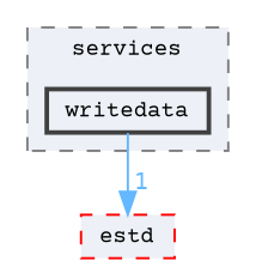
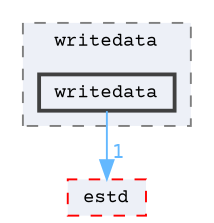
  digraph {
    compound=true
    fontname="Courier Prime"
    node [fillcolor="#edf0f7" fontname="Courier Prime" fontsize=10 shape=box]
    n1 [color=grey25 height=0.2 label=writedata style="filled,bold" width=0.4]
    n2 [color=red height=0.2 label=estd style="filled,dashed" width=0.4]
    subgraph cluster_1 {
      bgcolor="#edf0f7"
      fontsize=10
-     label=services
+     label=writedata
      pencolor=grey50
      style="filled,dashed"
      n1
    }
    n1 -> n2 [color=steelblue1 fontcolor=steelblue1 fontname="Courier Prime" fontsize=10 headlabel=1 labeldistance=1.5 labelfontname=Helvetica labelfontsize=10]
  }
